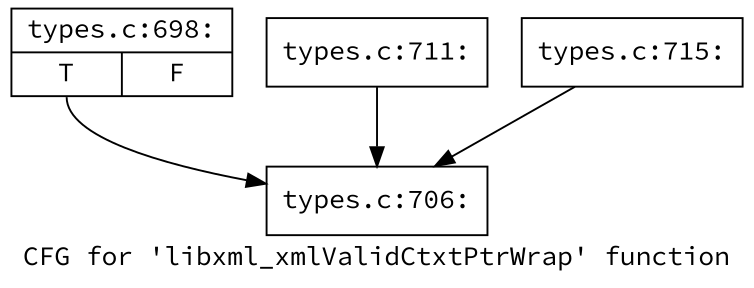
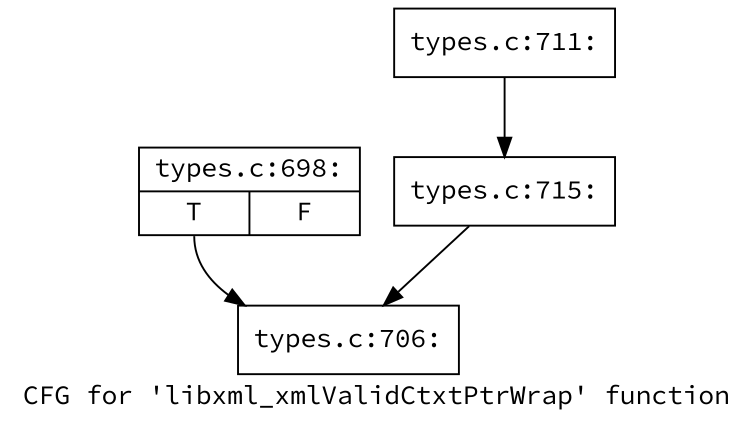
  digraph {
    fontname="Source Code Pro"
    label="CFG for 'libxml_xmlValidCtxtPtrWrap' function"
    node [fontname="Source Code Pro" shape=record]
    edge [fontname="Source Code Pro"]
    n1 [label="{types.c:698:|{<s0>T|<s1>F}}"]
    n2 [label="{types.c:706:}"]
    n3 [label="{types.c:711:}"]
    n4 [label="{types.c:715:}"]
    n1 -> n2 [tailport=s0]
-   n3 -> n2
+   n3 -> n4
    n4 -> n2
  }
